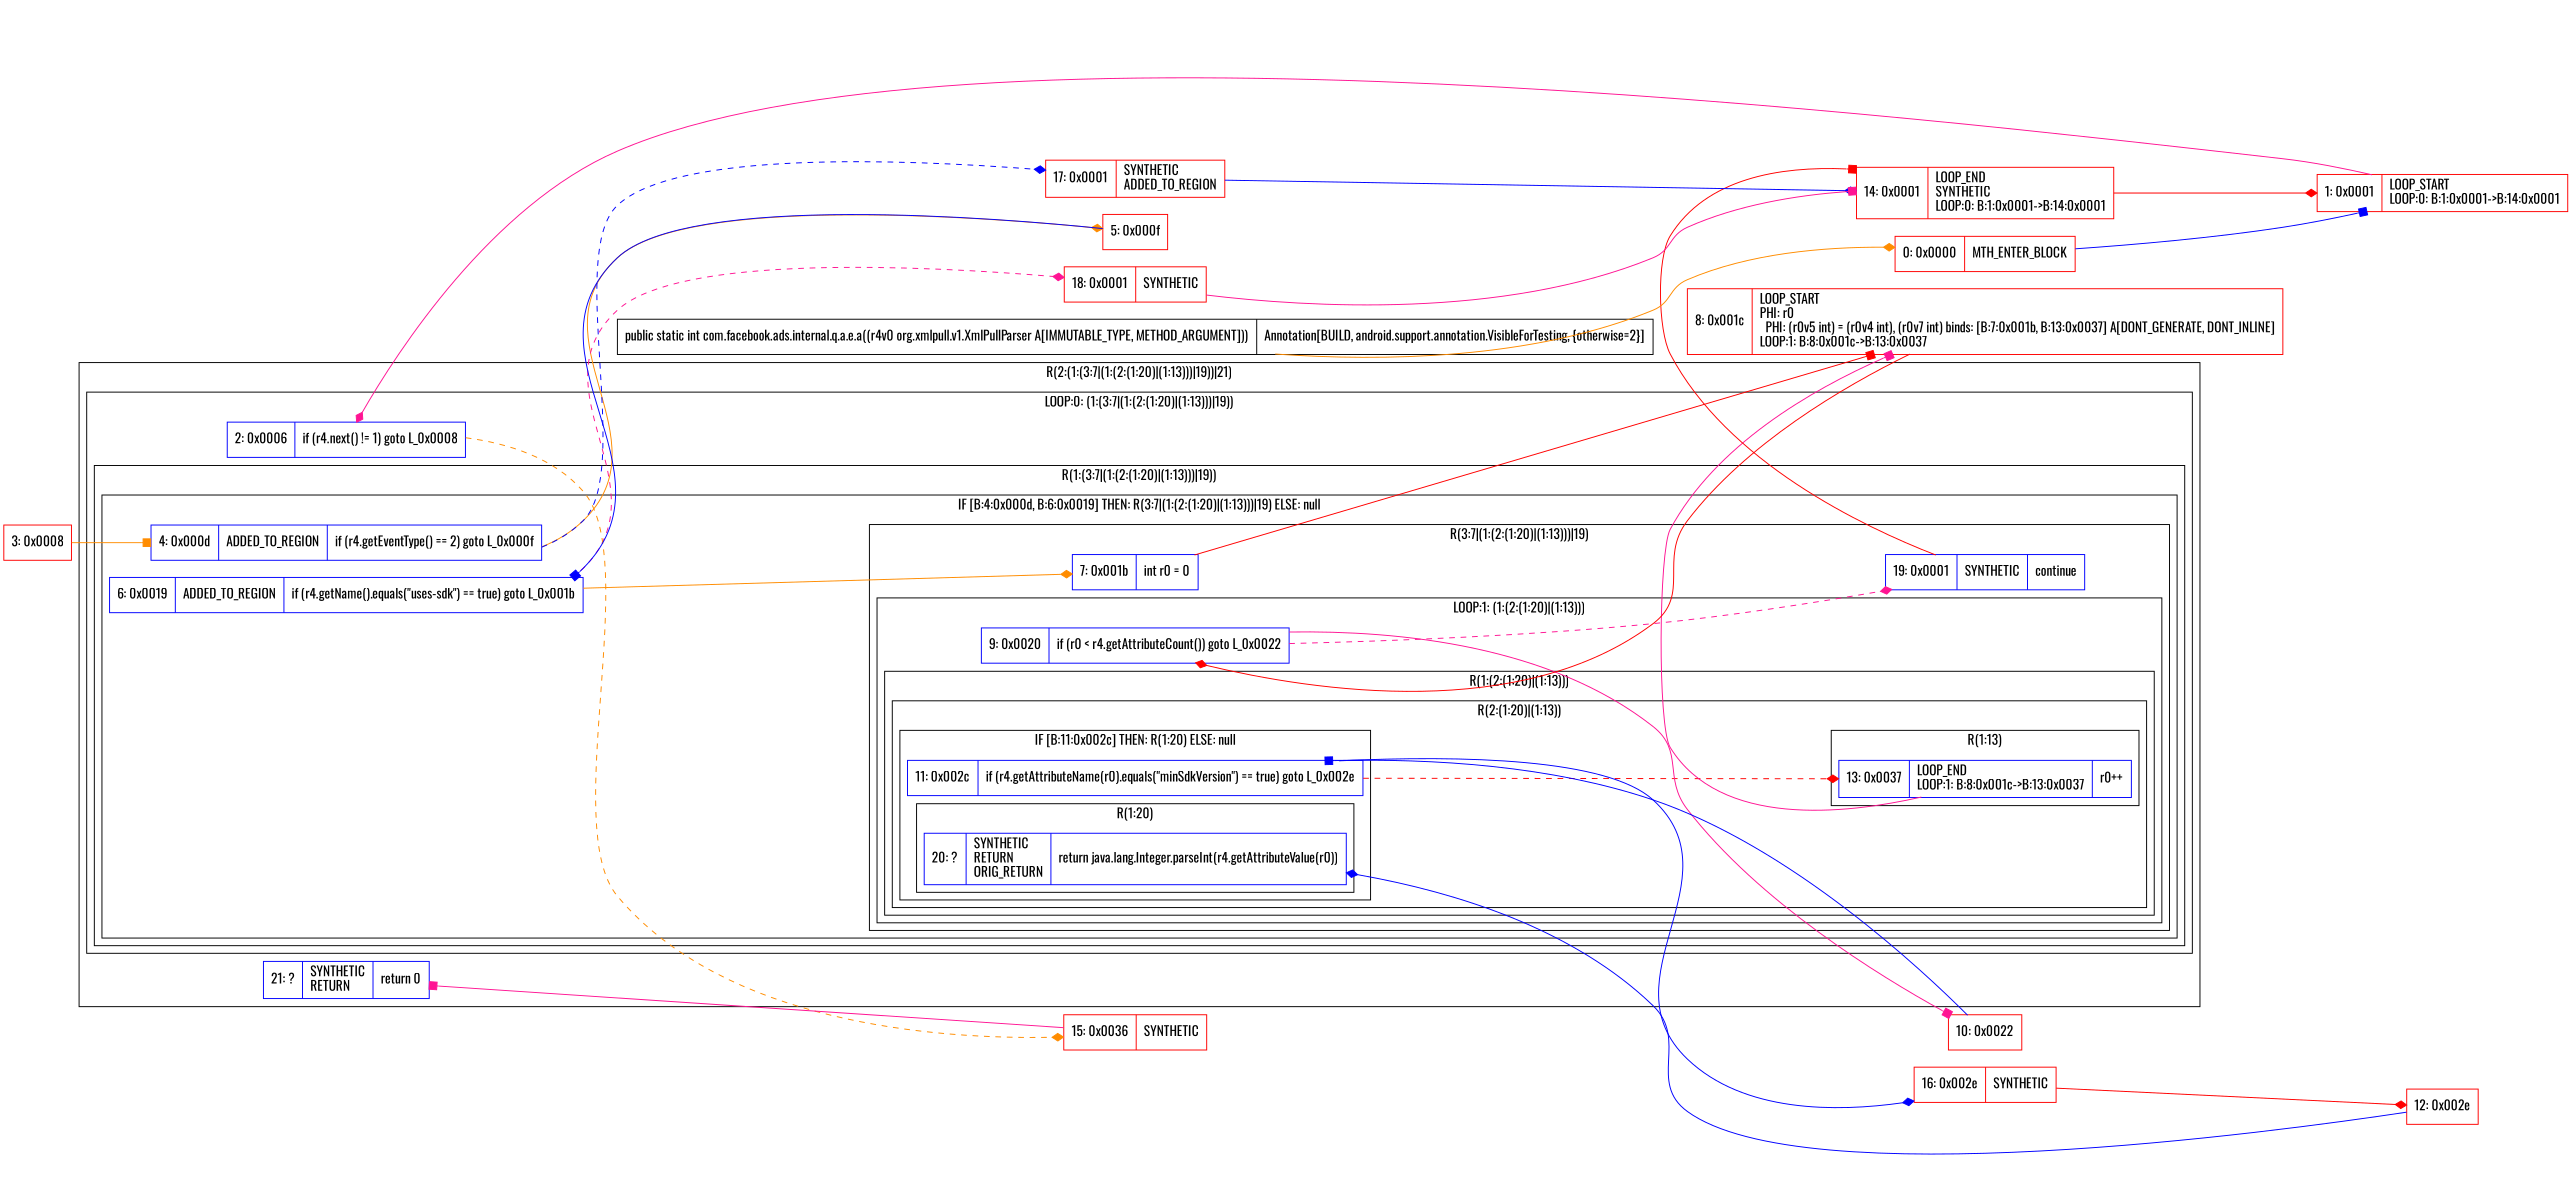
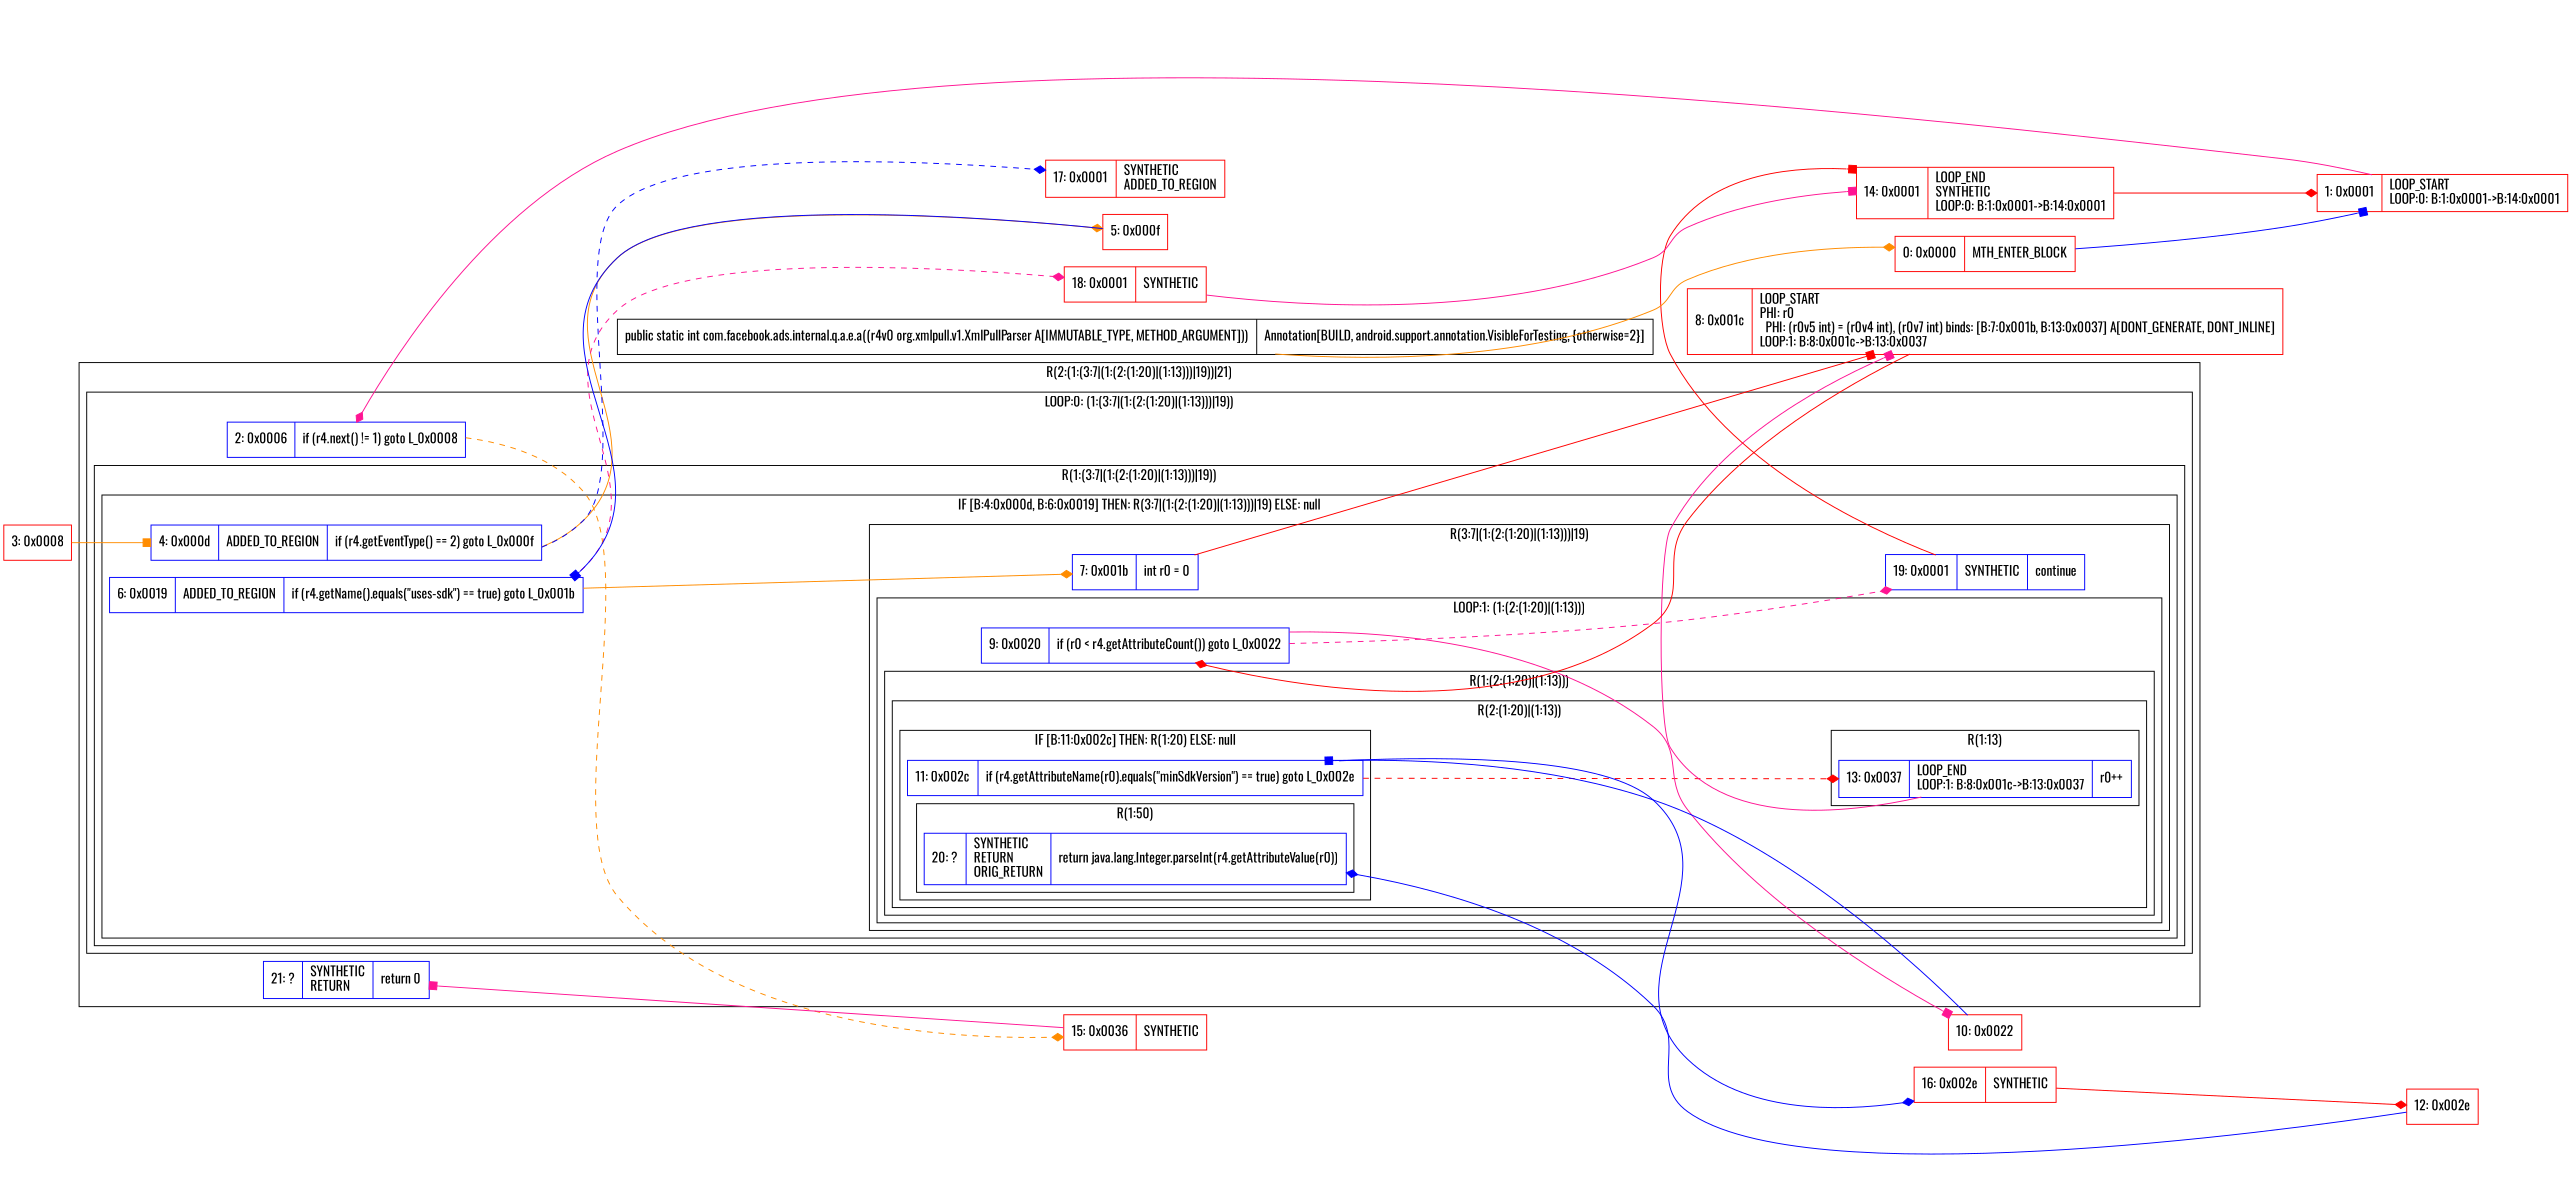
  digraph {
    fontname=Oswald
    rankdir=LR
    node [color=red fontname=Oswald shape=record]
    edge [arrowhead=diamond color=blue fontname=Oswald]
    n1 [color=blue label="{20\:\ ?|SYNTHETIC\lRETURN\lORIG_RETURN\l|return java.lang.Integer.parseInt(r4.getAttributeValue(r0))\l}"]
    n2 [color=blue label="{11\:\ 0x002c|if (r4.getAttributeName(r0).equals(\"minSdkVersion\") == true) goto L_0x002e\l}"]
    n3 [color=blue label="{13\:\ 0x0037|LOOP_END\lLOOP:1: B:8:0x001c\-\>B:13:0x0037\l|r0++\l}"]
    n4 [color=blue label="{9\:\ 0x0020|if (r0 \< r4.getAttributeCount()) goto L_0x0022\l}"]
    n5 [color=blue label="{7\:\ 0x001b|int r0 = 0\l}"]
    n6 [color=blue label="{19\:\ 0x0001|SYNTHETIC\l|continue\l}"]
    n7 [color=blue label="{4\:\ 0x000d|ADDED_TO_REGION\l|if (r4.getEventType() == 2) goto L_0x000f\l}"]
    n8 [color=blue label="{6\:\ 0x0019|ADDED_TO_REGION\l|if (r4.getName().equals(\"uses\-sdk\") == true) goto L_0x001b\l}"]
    n9 [color=blue label="{2\:\ 0x0006|if (r4.next() != 1) goto L_0x0008\l}"]
    n10 [color=blue label="{21\:\ ?|SYNTHETIC\lRETURN\l|return 0\l}"]
    n11 [label="{16\:\ 0x002e|SYNTHETIC\l}"]
    n12 [label="{8\:\ 0x001c|LOOP_START\lPHI: r0 \l  PHI: (r0v5 int) = (r0v4 int), (r0v7 int) binds: [B:7:0x001b, B:13:0x0037] A[DONT_GENERATE, DONT_INLINE]\lLOOP:1: B:8:0x001c\-\>B:13:0x0037\l}"]
    n13 [label="{10\:\ 0x0022}"]
    n14 [label="{14\:\ 0x0001|LOOP_END\lSYNTHETIC\lLOOP:0: B:1:0x0001\-\>B:14:0x0001\l}"]
    n15 [label="{5\:\ 0x000f}"]
    n16 [label="{17\:\ 0x0001|SYNTHETIC\lADDED_TO_REGION\l}"]
    n17 [label="{18\:\ 0x0001|SYNTHETIC\l}"]
    n18 [label="{15\:\ 0x0036|SYNTHETIC\l}"]
    n19 [label="{3\:\ 0x0008}"]
    n20 [label="{12\:\ 0x002e}"]
    n21 [label="{1\:\ 0x0001|LOOP_START\lLOOP:0: B:1:0x0001\-\>B:14:0x0001\l}"]
    n22 [label="{0\:\ 0x0000|MTH_ENTER_BLOCK\l}"]
    n23 [label="{public static int com.facebook.ads.internal.q.a.e.a((r4v0 org.xmlpull.v1.XmlPullParser A[IMMUTABLE_TYPE, METHOD_ARGUMENT]))  | Annotation[BUILD, android.support.annotation.VisibleForTesting, \{otherwise=2\}]\l}" color=""]
    subgraph cluster_1 {
      label="R(2:(1:(3:7|(1:(2:(1:20)|(1:13)))|19))|21)"
      n10
      subgraph cluster_2 {
        label="LOOP:0: (1:(3:7|(1:(2:(1:20)|(1:13)))|19))"
        n9
        subgraph cluster_3 {
          label="R(1:(3:7|(1:(2:(1:20)|(1:13)))|19))"
          subgraph cluster_4 {
            label="IF [B:4:0x000d, B:6:0x0019] THEN: R(3:7|(1:(2:(1:20)|(1:13)))|19) ELSE: null"
            n7
            n8
            subgraph cluster_5 {
              label="R(3:7|(1:(2:(1:20)|(1:13)))|19)"
              n5
              n6
              subgraph cluster_6 {
                label="LOOP:1: (1:(2:(1:20)|(1:13)))"
                n4
                subgraph cluster_7 {
                  label="R(1:(2:(1:20)|(1:13)))"
                  subgraph cluster_8 {
                    label="R(2:(1:20)|(1:13))"
                    subgraph cluster_9 {
                      label="IF [B:11:0x002c] THEN: R(1:20) ELSE: null"
                      n2
                      subgraph cluster_10 {
-                       label="R(1:20)"
+                       label="R(1:50)"
                        n1
                      }
                    }
                    subgraph cluster_11 {
                      label="R(1:13)"
                      n3
                    }
                  }
                }
              }
            }
          }
        }
      }
    }
    n2 -> n3 [color=red style=dashed]
    n2 -> n11
    n3 -> n12 [arrowhead=box color=deeppink]
    n4 -> n6 [color=deeppink style=dashed]
    n4 -> n13 [arrowhead=box color=deeppink]
    n5 -> n12 [arrowhead=box color=red]
    n6 -> n14 [arrowhead=box color=red]
    n7 -> n15 [color=darkorange]
    n7 -> n16 [style=dashed]
    n8 -> n5 [color=darkorange]
    n8 -> n17 [color=deeppink style=dashed]
    n9 -> n18 [color=darkorange style=dashed]
    n11 -> n20 [color=red]
    n12 -> n4 [color=red]
    n13 -> n2 [arrowhead=box]
    n14 -> n21 [color=red]
    n15 -> n8 [arrowhead=box]
-   n16 -> n14
    n17 -> n14 [arrowhead=box color=deeppink]
    n18 -> n10 [arrowhead=box color=deeppink]
    n19 -> n7 [arrowhead=box color=darkorange]
    n20 -> n1
    n21 -> n9 [color=deeppink]
    n22 -> n21 [arrowhead=box]
    n23 -> n22 [color=darkorange]
  }
